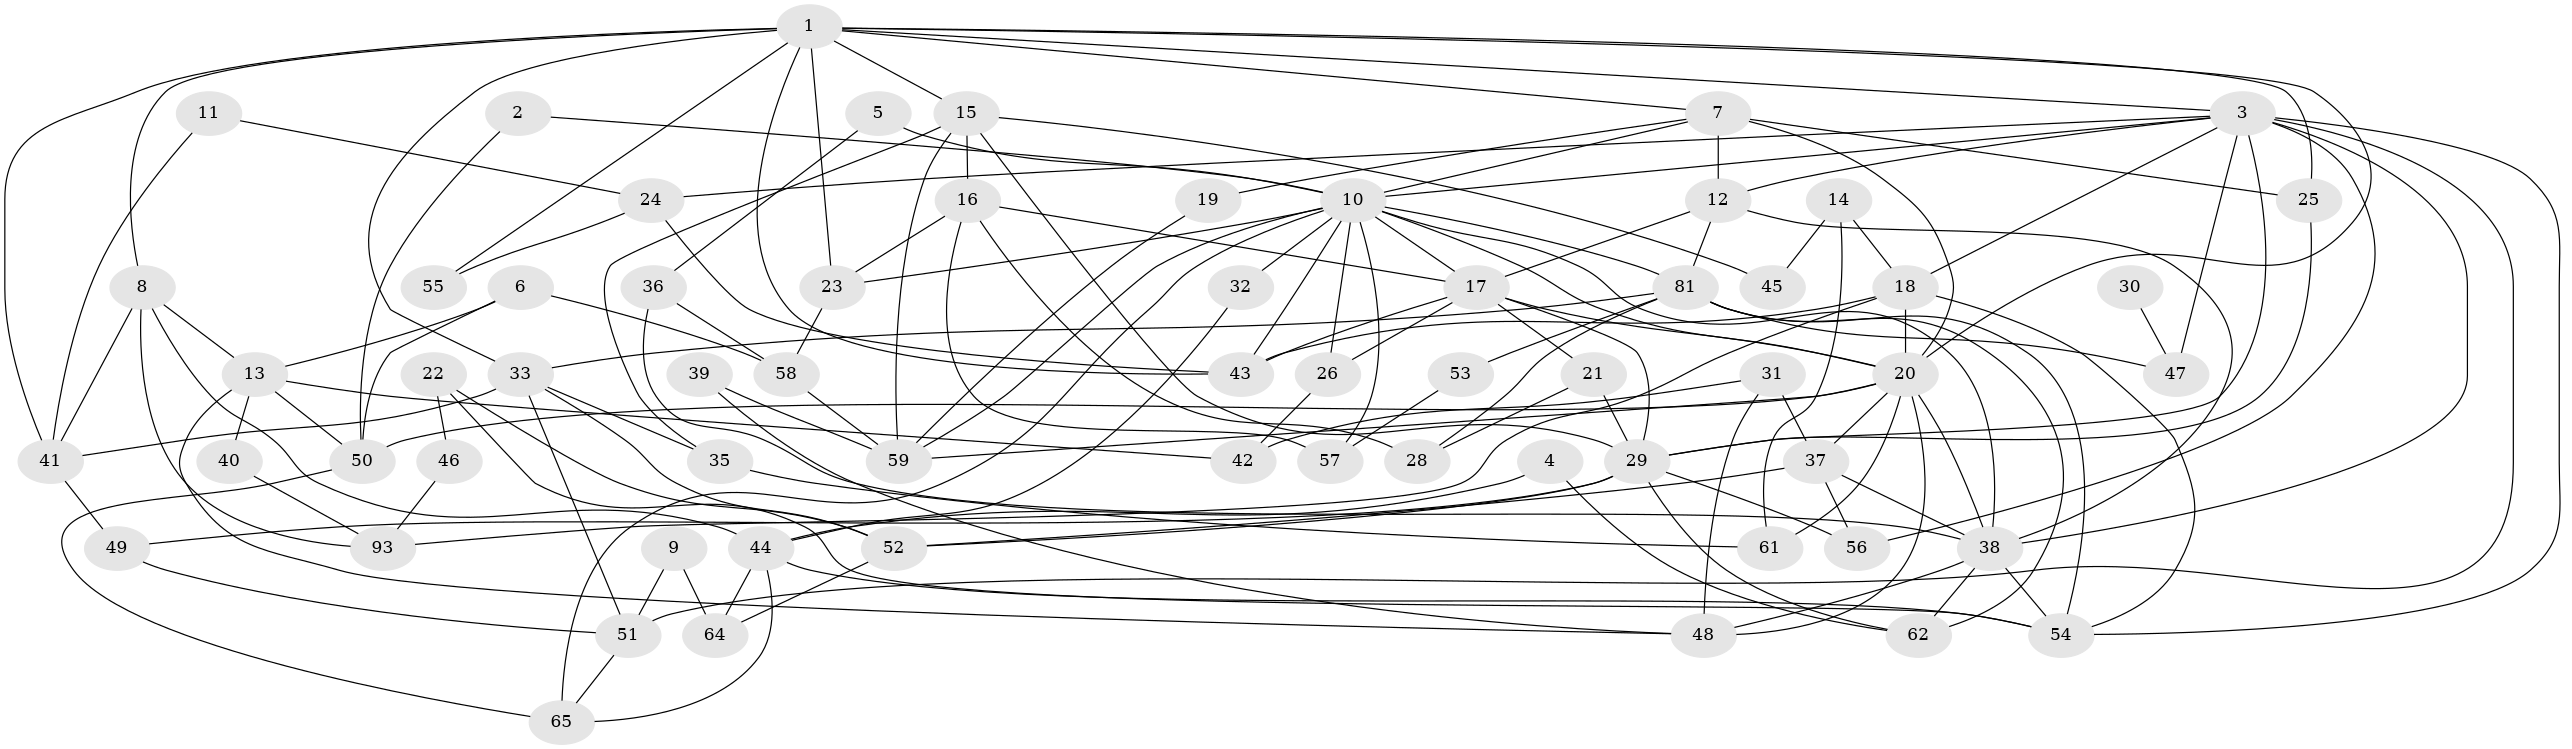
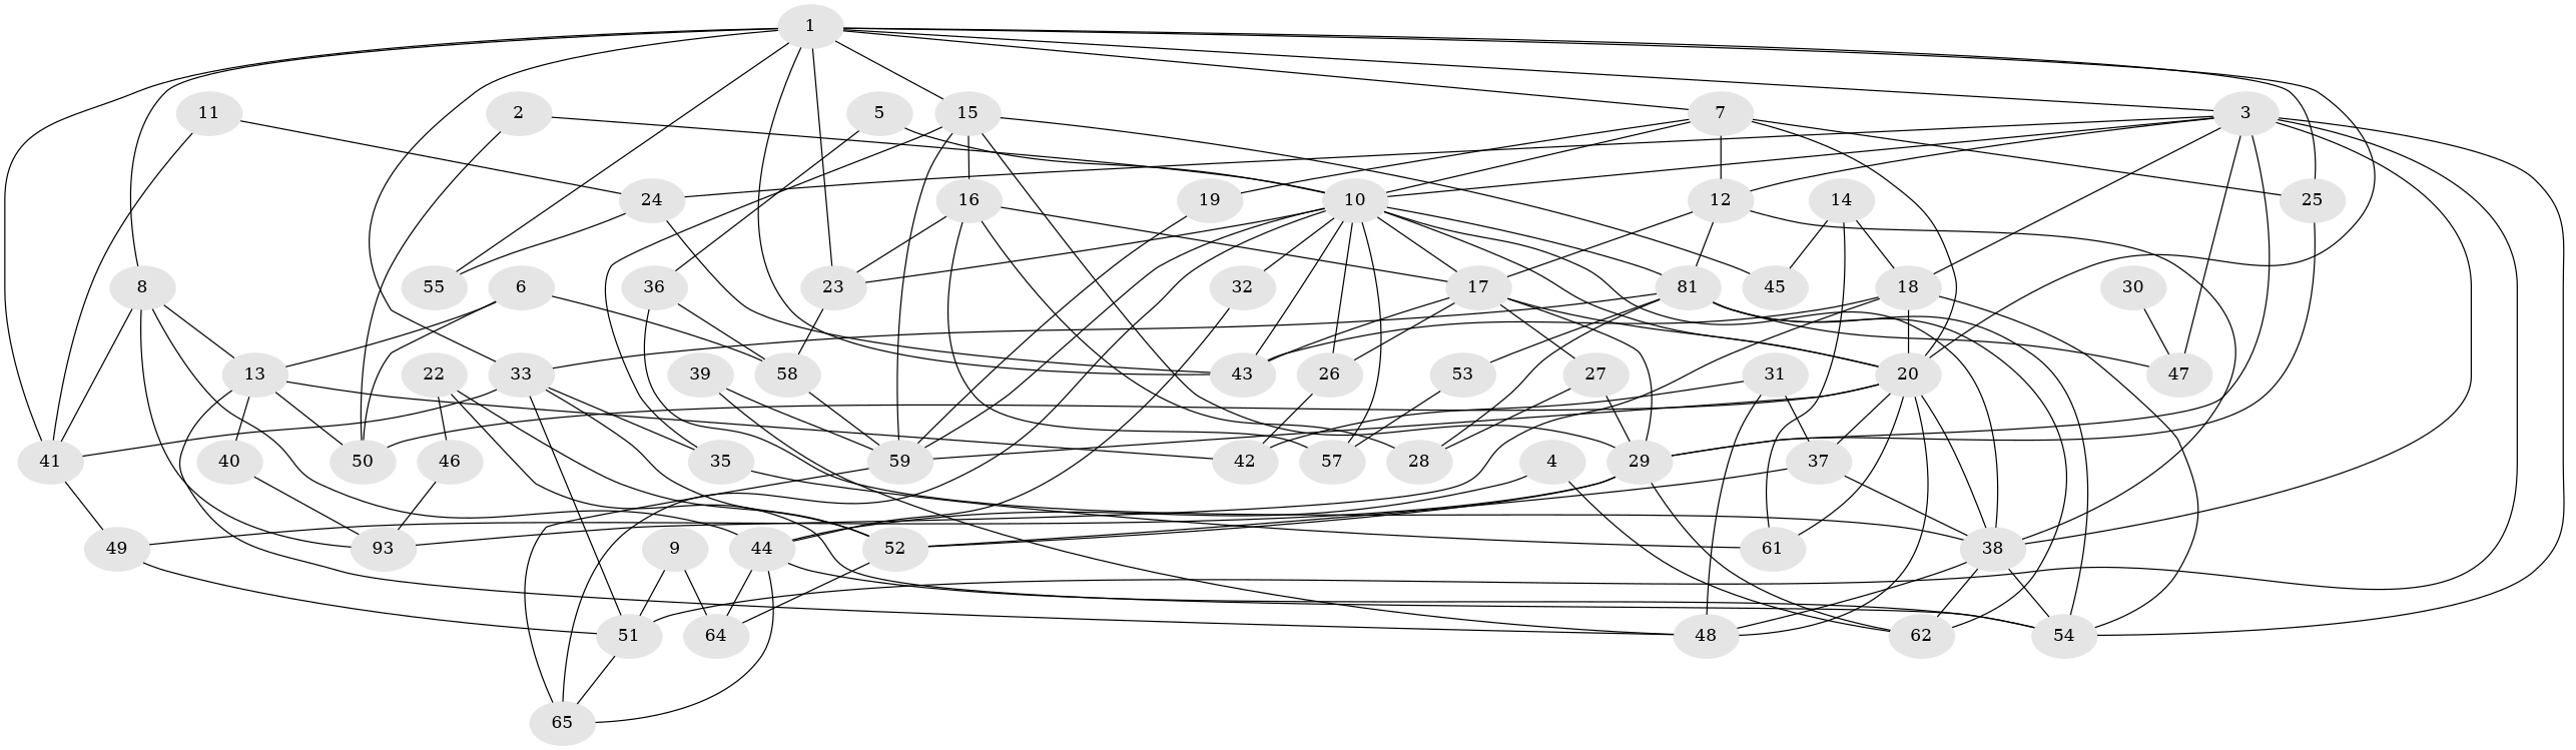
  graph {
    node [color=gray90 style=filled]
    edge [weight=1.0]
    1
    3
    7
    8
    15
    20
    23
    25
    33
    41
    43
    55
    10
    12
    18
    24
    29
    38
    47
    51
    54
-   56
    19
    44
    13
    n26 [label=93]
    17
    n28 [label=81]
    26
    32
    57
    59
    65
    45
    16
    35
    50
    48
    61
    37
    58
    52
    49
    2
    62
    4
    64
    5
    36
    6
    40
    42
    9
-   27 [label=21]
+   27
    28
    53
    11
    14
    22
    46
    30
    31
    39
    1 -- 3
    1 -- 7
    1 -- 8
    1 -- 15
    1 -- 20
    1 -- 23
    1 -- 25
    1 -- 33
    1 -- 41
    1 -- 43
    1 -- 55
    3 -- 10
    3 -- 12
    3 -- 18
    3 -- 24
    3 -- 29 [weight=4.0]
    3 -- 38
    3 -- 47
    3 -- 51
    3 -- 54
-   3 -- 56
    7 -- 20
    7 -- 25
    7 -- 10
    7 -- 12 [weight=2.0]
    7 -- 19
    8 -- 41
    8 -- 44
    8 -- 13
    8 -- n26
    15 -- 29
    15 -- 59
    15 -- 45
    15 -- 16
    15 -- 35
    20 -- 38 [weight=5.0]
    20 -- 59 [weight=2.0]
    20 -- 50
    20 -- 48
    20 -- 61
    20 -- 37 [weight=2.0]
    23 -- 58
    25 -- 29
    33 -- 41
    33 -- 51
    33 -- 35
    33 -- 52
    41 -- 49
    10 -- 20
    10 -- 23
    10 -- 43
    10 -- 38
    10 -- 17
    10 -- n28 [weight=2.0]
    10 -- 26
    10 -- 32
    10 -- 57
    10 -- 59
    10 -- 65
    12 -- 38 [weight=2.0]
    12 -- 17
    12 -- n28
    18 -- 20
    18 -- 43
    18 -- 54
    18 -- n26
    24 -- 43
    24 -- 55
-   29 -- 56
    29 -- 52
    29 -- 49
    29 -- 62
    38 -- 54
    38 -- 48
    38 -- 62
    51 -- 65
    19 -- 59
    44 -- 54
    44 -- 65
    44 -- 64
    13 -- 50
    13 -- 48
    13 -- 40
    13 -- 42
    17 -- 20
    17 -- 43
    17 -- 29
    17 -- 26
    17 -- 27
    n28 -- 33
    n28 -- 47
    n28 -- 54
    n28 -- 62
    n28 -- 28 [weight=2.0]
    n28 -- 53
    26 -- 42
    32 -- 44
    16 -- 23
    16 -- 17
    16 -- 57
    16 -- 28
    35 -- 61
-   50 -- 65
+   59 -- 65
    37 -- 38
-   37 -- 56
    37 -- 52
    58 -- 59
    52 -- 64
    49 -- 51
    2 -- 10 [weight=2.0]
    2 -- 50
    4 -- 44
    4 -- 62
    5 -- 10
    5 -- 36
    36 -- 38
    36 -- 58
    6 -- 13
    6 -- 50
    6 -- 58
    40 -- n26
    9 -- 51
    9 -- 64
    27 -- 29
    27 -- 28
    53 -- 57
    11 -- 41
    11 -- 24
    14 -- 18
    14 -- 45
    14 -- 61
    22 -- 54
    22 -- 52
    22 -- 46
    46 -- n26
    30 -- 47
    31 -- 48
    31 -- 37
    31 -- 42
    39 -- 59
    39 -- 48
  }
